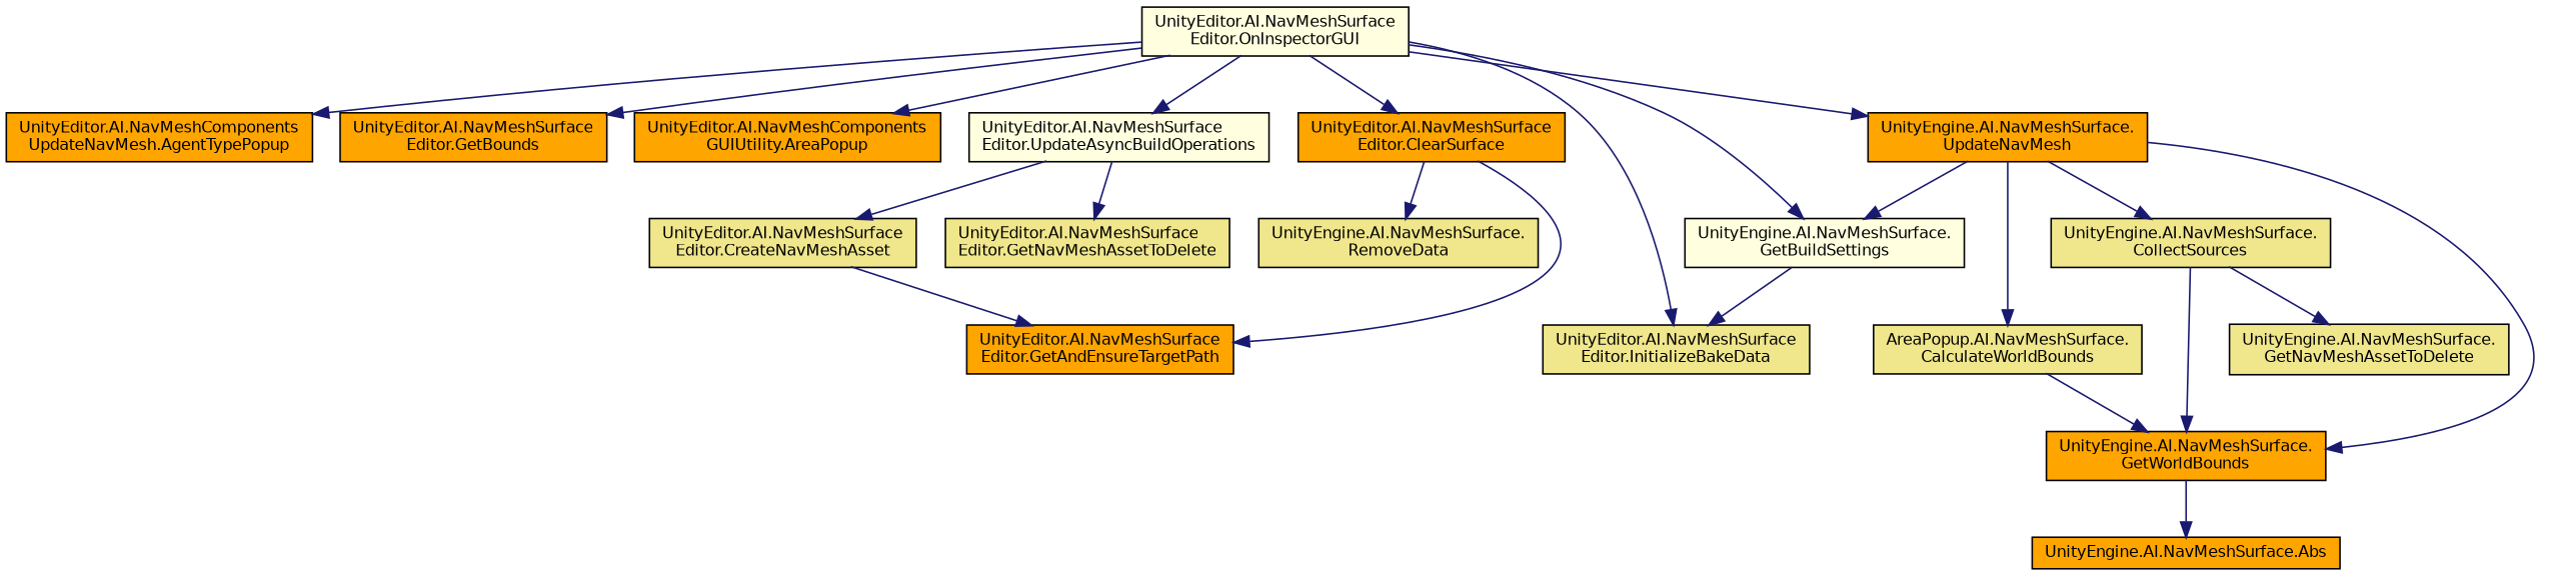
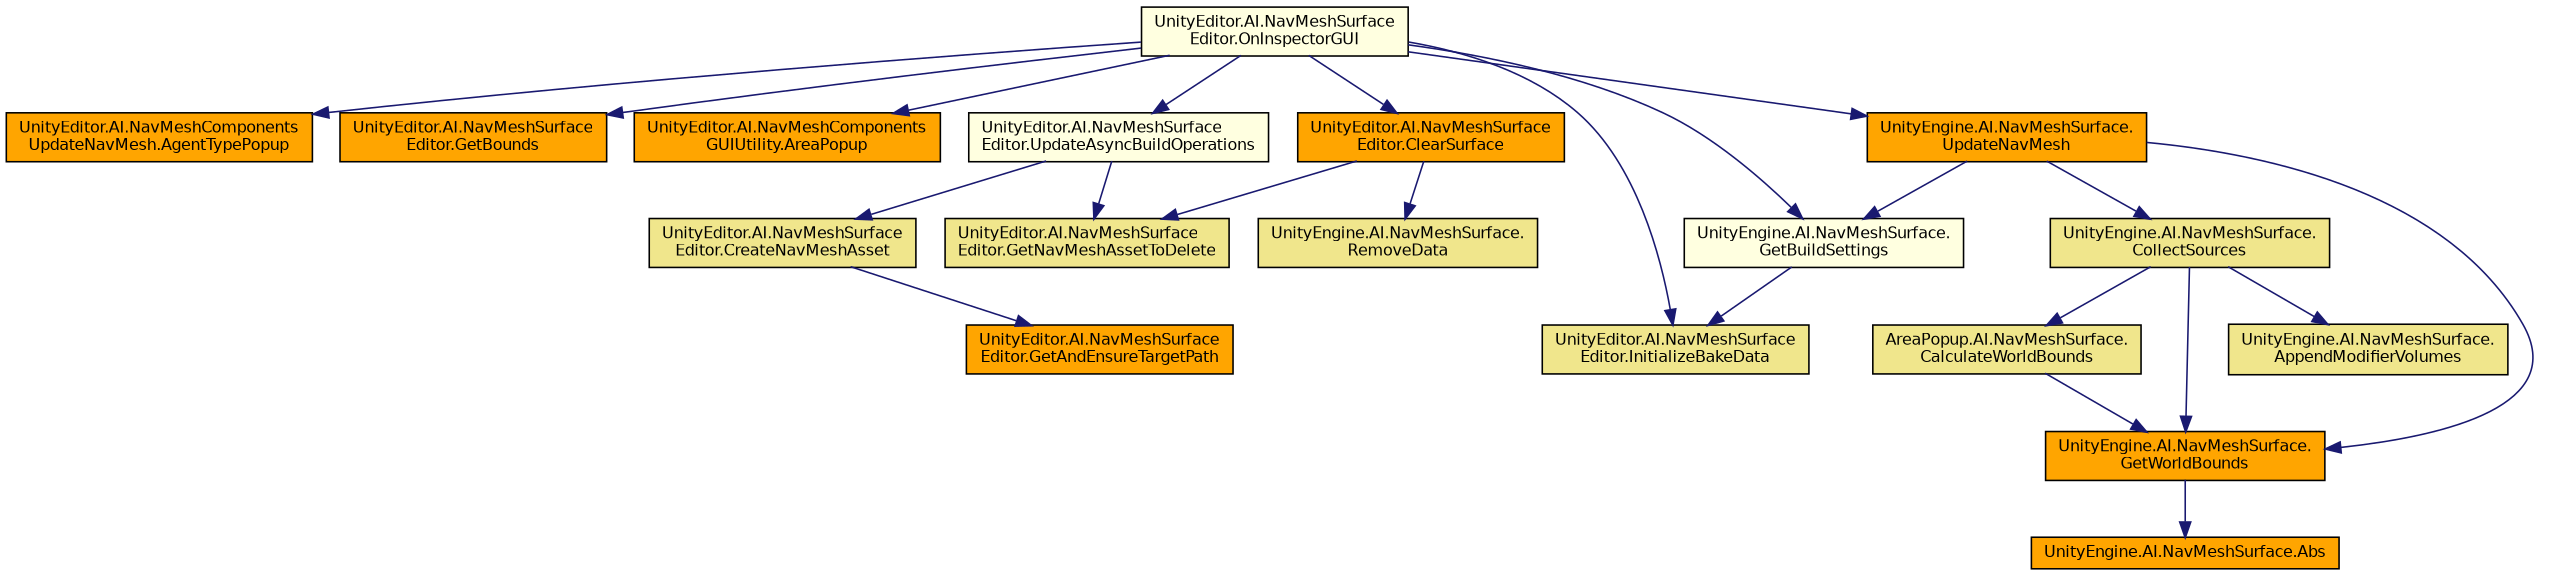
  digraph {
    rankdir=TB
    node [color=black fillcolor=orange fontname=Helvetica fontsize=10 shape=record style=filled]
    edge [color=midnightblue fontname=Helvetica fontsize=10 labelfontname=Helvetica labelfontsize=10 style=solid]
    n1 [fillcolor=lightyellow fontcolor=black height=0.2 label="UnityEditor.AI.NavMeshSurface\lEditor.OnInspectorGUI" width=0.4]
    n2 [height=0.2 label="UnityEditor.AI.NavMeshComponents\lUpdateNavMesh.AgentTypePopup" width=0.4]
    n3 [height=0.2 label="UnityEditor.AI.NavMeshSurface\lEditor.GetBounds" width=0.4]
    n4 [height=0.2 label="UnityEditor.AI.NavMeshComponents\lGUIUtility.AreaPopup" width=0.4]
    n5 [fillcolor=lightyellow height=0.2 label="UnityEngine.AI.NavMeshSurface.\lGetBuildSettings" width=0.4]
    n6 [height=0.2 label="UnityEditor.AI.NavMeshSurface\lEditor.ClearSurface" width=0.4]
    n7 [fillcolor=lightyellow height=0.2 label="UnityEditor.AI.NavMeshSurface\lEditor.UpdateAsyncBuildOperations" width=0.4]
    n8 [fillcolor=khaki height=0.2 label="UnityEditor.AI.NavMeshSurface\lEditor.InitializeBakeData" width=0.4]
    n9 [height=0.2 label="UnityEngine.AI.NavMeshSurface.\lUpdateNavMesh" width=0.4]
    n10 [fillcolor=khaki height=0.2 label="UnityEditor.AI.NavMeshSurface\lEditor.GetNavMeshAssetToDelete" width=0.4]
    n11 [fillcolor=khaki height=0.2 label="UnityEngine.AI.NavMeshSurface.\lRemoveData" width=0.4]
    n12 [fillcolor=khaki height=0.2 label="UnityEditor.AI.NavMeshSurface\lEditor.CreateNavMeshAsset" width=0.4]
    n13 [fillcolor=khaki height=0.2 label="UnityEngine.AI.NavMeshSurface.\lCollectSources" width=0.4]
    n14 [fillcolor=khaki height=0.2 label="AreaPopup.AI.NavMeshSurface.\lCalculateWorldBounds" width=0.4]
    n15 [height=0.2 label="UnityEngine.AI.NavMeshSurface.\lGetWorldBounds" width=0.4]
    n16 [height=0.2 label="UnityEditor.AI.NavMeshSurface\lEditor.GetAndEnsureTargetPath" width=0.4]
-   n17 [fillcolor=khaki height=0.2 label="UnityEngine.AI.NavMeshSurface.\lGetNavMeshAssetToDelete" width=0.4]
+   n17 [fillcolor=khaki height=0.2 label="UnityEngine.AI.NavMeshSurface.\lAppendModifierVolumes" width=0.4]
    n18 [height=0.2 label="UnityEngine.AI.NavMeshSurface.Abs" width=0.4]
    n1 -> n2
    n1 -> n3
    n1 -> n4
    n1 -> n5
    n1 -> n6
    n1 -> n7
    n1 -> n8
    n1 -> n9
    n5 -> n8
-   n6 -> n16
+   n6 -> n10
    n6 -> n11
    n7 -> n10
    n7 -> n12
    n9 -> n5
    n9 -> n13
-   n9 -> n14
+   n13 -> n14
    n9 -> n15
    n12 -> n16
    n13 -> n15
    n13 -> n17
    n14 -> n15
    n15 -> n18
  }
